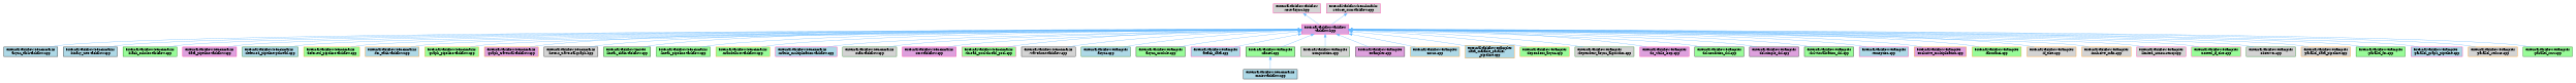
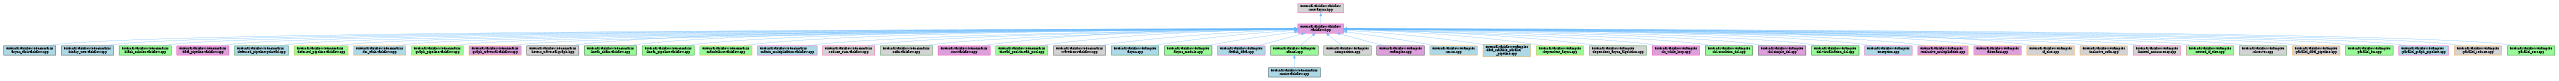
  digraph {
    fontname="DejaVu Serif"
    node [color=darkorange fillcolor=palegreen fontname="DejaVu Serif" fontsize=10 shape=box style=filled]
    edge [color=steelblue1 dir=back fontname="DejaVu Serif" fontsize=10 labelfontname=Helvetica labelfontsize=10 style=solid]
    n1 [color=deeppink fillcolor=lightgrey fontcolor=black height=0.2 label="external/taskflow/taskflow\l/core/async.hpp" width=0.4]
    n2 [color=deeppink fillcolor=plum height=0.2 label="external/taskflow/taskflow\l/taskflow.hpp" width=0.4]
    n3 [color=black fillcolor=lightblue height=0.2 label="external/taskflow/benchmarks\l/async_task/taskflow.cpp" width=0.4]
    n4 [color=black fillcolor=lightblue height=0.2 label="external/taskflow/benchmarks\l/binary_tree/taskflow.cpp" width=0.4]
    n5 [color=darkgreen height=0.2 label="external/taskflow/benchmarks\l/black_scholes/taskflow.cpp" width=0.4]
    n6 [color=deeppink fillcolor=plum height=0.2 label="external/taskflow/benchmarks\l/data_pipeline/taskflow.cpp" width=0.4]
    n7 [color=darkgreen fillcolor=lightblue height=0.2 label="external/taskflow/benchmarks\l/deferred_pipeline/pthread.cpp" width=0.4]
    n8 [height=0.2 label="external/taskflow/benchmarks\l/deferred_pipeline/taskflow.cpp" width=0.4]
    n9 [fillcolor=lightblue height=0.2 label="external/taskflow/benchmarks\l/for_each/taskflow.cpp" width=0.4]
    n10 [height=0.2 label="external/taskflow/benchmarks\l/graph_pipeline/taskflow.cpp" width=0.4]
    n11 [fillcolor=plum height=0.2 label="external/taskflow/benchmarks\l/graph_traversal/taskflow.cpp" width=0.4]
    n12 [color=black fillcolor=lightgrey height=0.2 label="external/taskflow/benchmarks\l/hetero_traversal/graph.hpp" width=0.4]
-   n13 [color=black height=0.2 label="external/taskflow/limited\l/linear_chain/taskflow.cpp" width=0.4]
+   n13 [color=black height=0.2 label="external/taskflow/benchmarks\l/linear_chain/taskflow.cpp" width=0.4]
    n14 [color=darkgreen height=0.2 label="external/taskflow/benchmarks\l/linear_pipeline/taskflow.cpp" width=0.4]
    n15 [height=0.2 label="external/taskflow/benchmarks\l/mandelbrot/taskflow.cpp" width=0.4]
    n16 [color=deeppink fillcolor=lightblue height=0.2 label="external/taskflow/benchmarks\l/matrix_multiplication/taskflow.cpp" width=0.4]
    n17 [color=deeppink fillcolor=lightgrey height=0.2 label="external/taskflow/benchmarks\l/reduce_sum/taskflow.cpp" width=0.4]
    n18 [color=darkgreen fillcolor=lightgrey height=0.2 label="external/taskflow/benchmarks\l/scan/taskflow.cpp" width=0.4]
    n19 [color=deeppink fillcolor=plum height=0.2 label="external/taskflow/benchmarks\l/sort/taskflow.cpp" width=0.4]
    n20 [color=deeppink height=0.2 label="external/taskflow/benchmarks\l/thread_pool/thread_pool.cpp" width=0.4]
    n21 [color=black fillcolor=lightgrey height=0.2 label="external/taskflow/benchmarks\l/wavefront/taskflow.cpp" width=0.4]
    n22 [color=darkgreen fillcolor=lightblue height=0.2 label="external/taskflow/examples\l/async.cpp" width=0.4]
    n23 [color=black height=0.2 label="external/taskflow/examples\l/async_module.cpp" width=0.4]
    n24 [color=deeppink fillcolor=lightblue height=0.2 label="external/taskflow/examples\l/attach_data.cpp" width=0.4]
    n25 [color=black height=0.2 label="external/taskflow/examples\l/cancel.cpp" width=0.4]
    n26 [color=darkgreen fillcolor=lightgrey height=0.2 label="external/taskflow/examples\l/composition.cpp" width=0.4]
    n27 [color=black fillcolor=plum height=0.2 label="external/taskflow/examples\l/examples.cpp" width=0.4]
    n28 [fillcolor=lightblue height=0.2 label="external/taskflow/examples\l/corun.cpp" width=0.4]
    n29 [fillcolor=lightblue height=0.2 label="external/taskflow/examples\l/data_scalable_parallel\l_pipeline.cpp" width=0.4]
    n30 [height=0.2 label="external/taskflow/examples\l/dependent_async.cpp" width=0.4]
    n31 [color=darkgreen fillcolor=lightgrey height=0.2 label="external/taskflow/examples\l/dependent_async_algorithm.cpp" width=0.4]
    n32 [color=deeppink fillcolor=plum height=0.2 label="external/taskflow/examples\l/do_while_loop.cpp" width=0.4]
    n33 [color=black height=0.2 label="external/taskflow/examples\l/dsl/condition_dsl.cpp" width=0.4]
    n34 [color=black fillcolor=plum height=0.2 label="external/taskflow/examples\l/dsl/simple_dsl.cpp" width=0.4]
    n35 [color=black height=0.2 label="external/taskflow/examples\l/dsl/visualization_dsl.cpp" width=0.4]
    n36 [color=deeppink fillcolor=lightblue height=0.2 label="external/taskflow/examples\l/exception.cpp" width=0.4]
    n37 [fillcolor=plum height=0.2 label="external/taskflow/examples\l/exclusive_multiplication.cpp" width=0.4]
-   n38 [height=0.2 label="external/taskflow/examples\l/fibonacci.cpp" width=0.4]
+   n38 [fillcolor=plum height=0.2 label="external/taskflow/examples\l/fibonacci.cpp" width=0.4]
    n39 [fillcolor=lightgrey height=0.2 label="external/taskflow/examples\l/if_else.cpp" width=0.4]
    n40 [fillcolor=lightgrey height=0.2 label="external/taskflow/examples\l/inclusive_scan.cpp" width=0.4]
    n41 [color=deeppink fillcolor=lightgrey height=0.2 label="external/taskflow/examples\l/limited_concurrency.cpp" width=0.4]
    n42 [color=deeppink height=0.2 label="external/taskflow/examples\l/nested_if_else.cpp" width=0.4]
    n43 [color=darkgreen fillcolor=lightgrey height=0.2 label="external/taskflow/examples\l/observer.cpp" width=0.4]
    n44 [fillcolor=lightgrey height=0.2 label="external/taskflow/examples\l/parallel_data_pipeline.cpp" width=0.4]
    n45 [color=darkgreen height=0.2 label="external/taskflow/examples\l/parallel_for.cpp" width=0.4]
    n46 [color=deeppink fillcolor=lightblue height=0.2 label="external/taskflow/examples\l/parallel_graph_pipeline.cpp" width=0.4]
    n47 [fillcolor=lightgrey height=0.2 label="external/taskflow/examples\l/parallel_reduce.cpp" width=0.4]
    n48 [color=darkgreen height=0.2 label="external/taskflow/examples\l/parallel_sort.cpp" width=0.4]
    n49 [color=black fillcolor=lightblue height=0.2 label="external/taskflow/benchmarks\l/mnist/taskflow.cpp" width=0.4]
    n1 -> n2
    n2 -> n3
    n2 -> n4
    n2 -> n5
    n2 -> n6
    n2 -> n7
    n2 -> n8
    n2 -> n9
    n2 -> n10
    n2 -> n11
    n2 -> n12
    n2 -> n13
    n2 -> n14
    n2 -> n15
    n2 -> n16
-   n17 -> n2
+   n2 -> n17
    n2 -> n18
    n2 -> n19
    n2 -> n20
    n2 -> n21
    n2 -> n22
    n2 -> n23
    n2 -> n24
    n2 -> n25
    n2 -> n26
    n2 -> n27
    n2 -> n28
    n2 -> n29
    n2 -> n30
    n2 -> n31
    n2 -> n32
    n2 -> n33
    n2 -> n34
    n2 -> n35
    n2 -> n36
    n2 -> n37
    n2 -> n38
    n2 -> n39
    n2 -> n40
    n2 -> n41
    n2 -> n42
    n2 -> n43
    n2 -> n44
    n2 -> n45
    n2 -> n46
    n2 -> n47
    n2 -> n48
    n25 -> n49
  }
